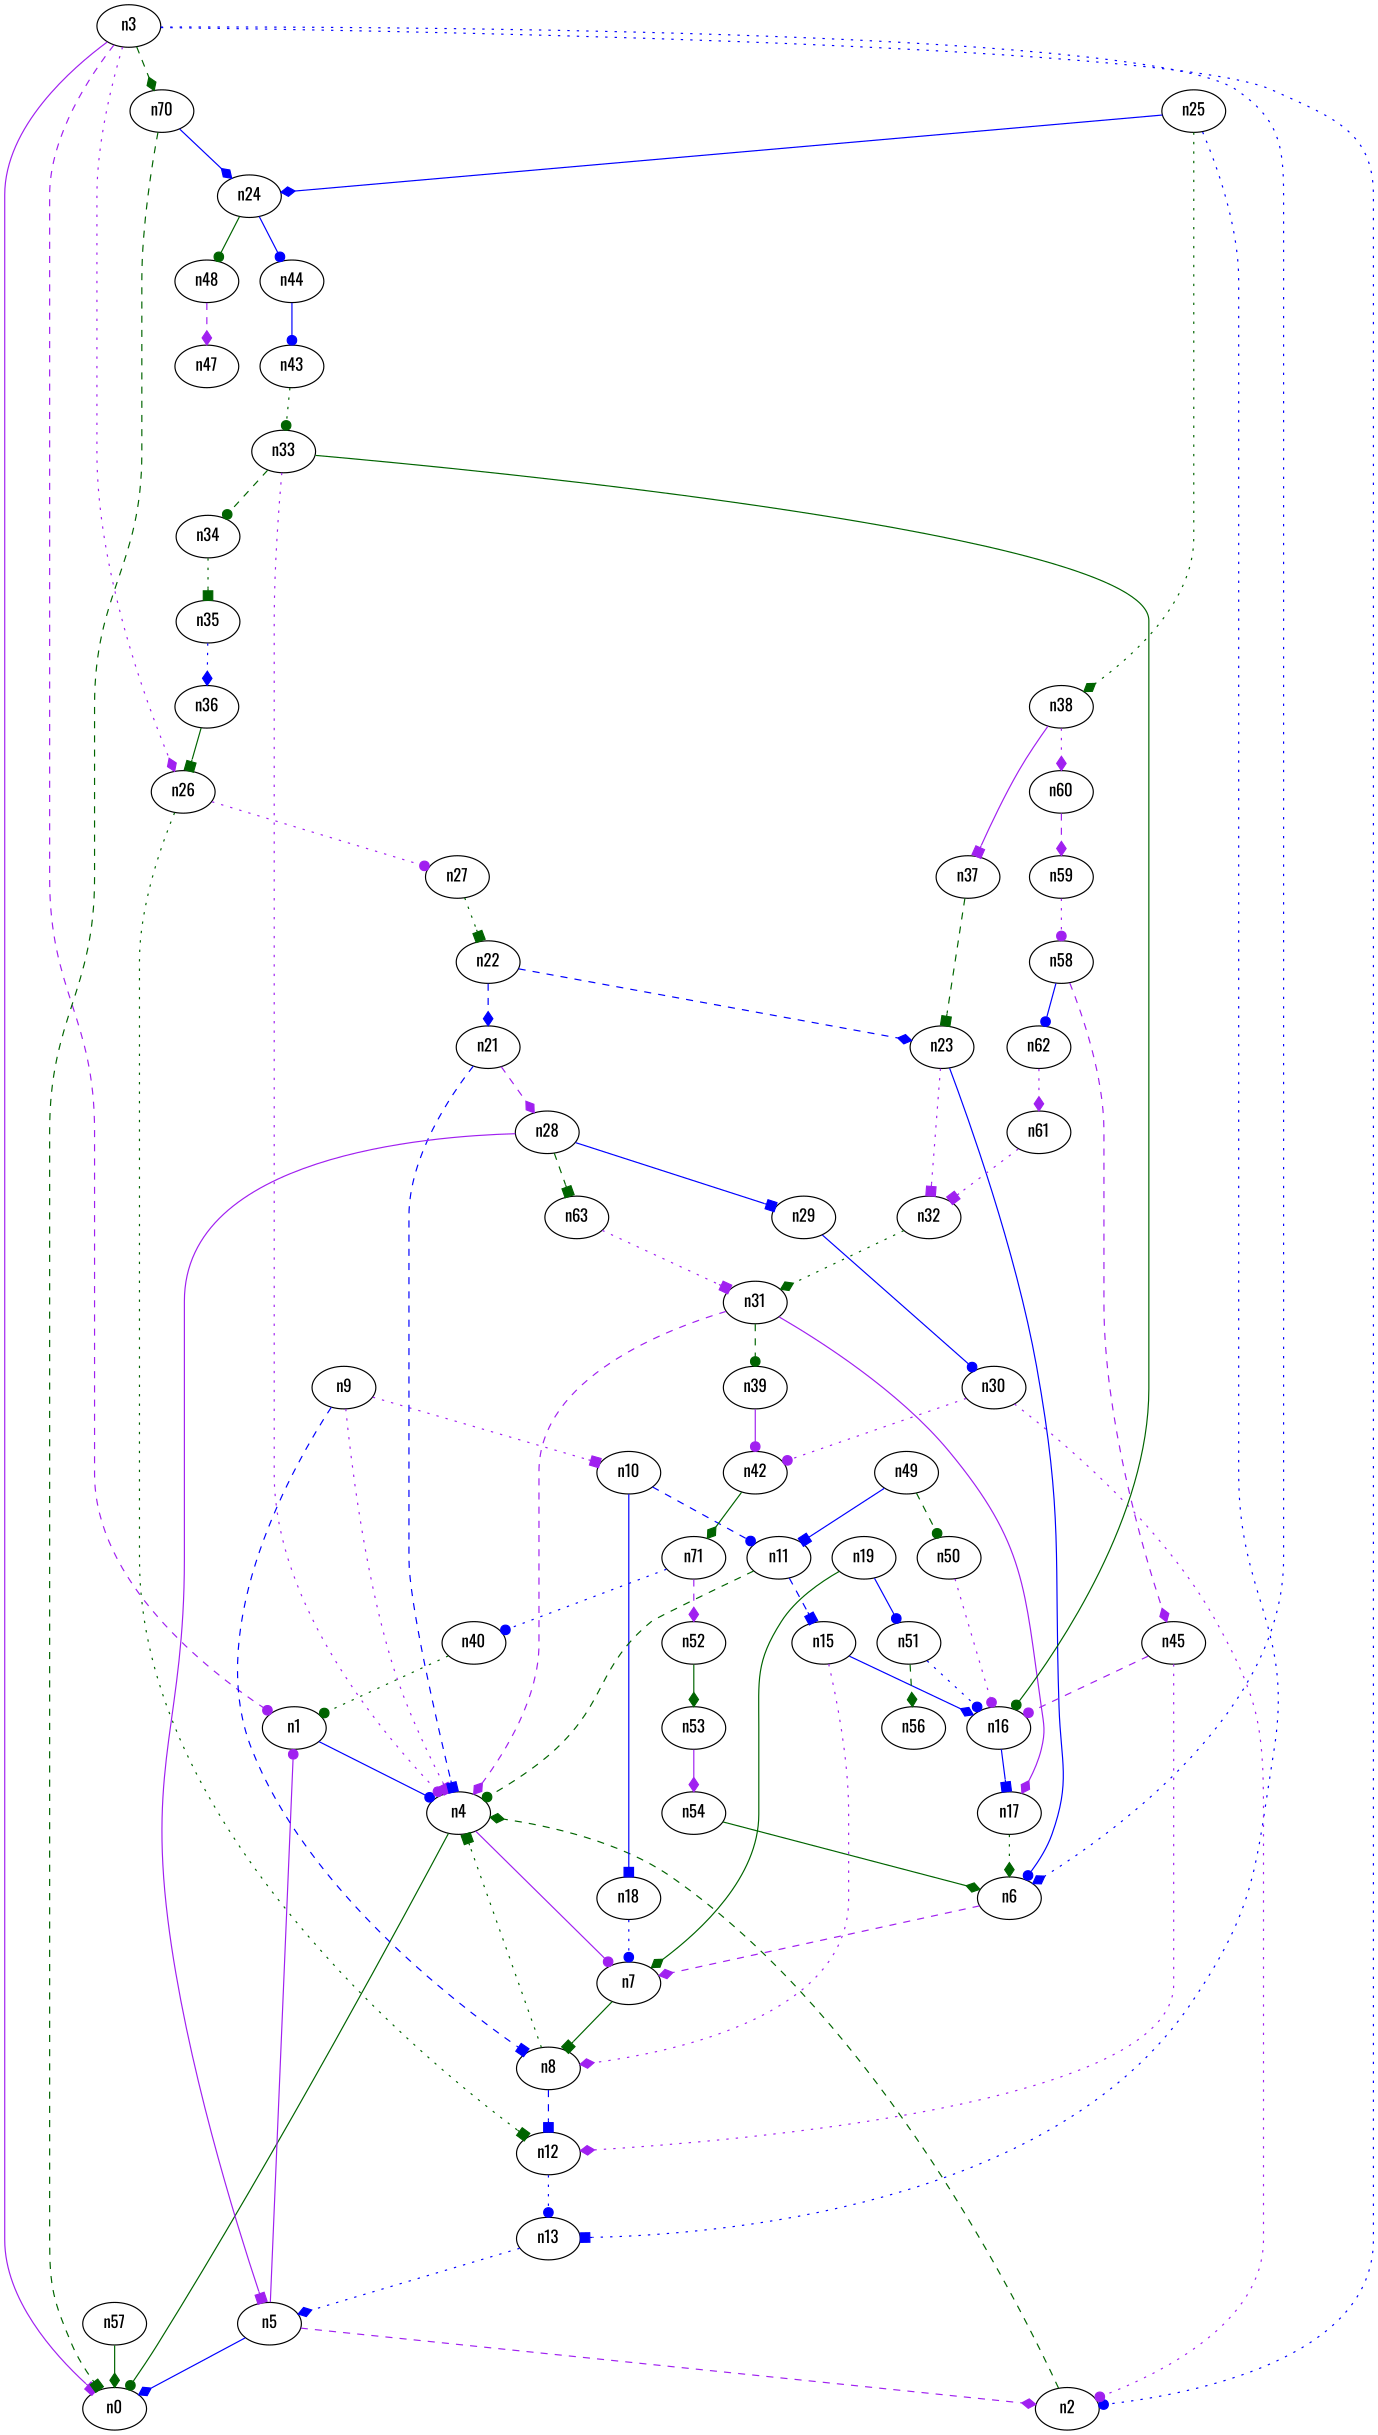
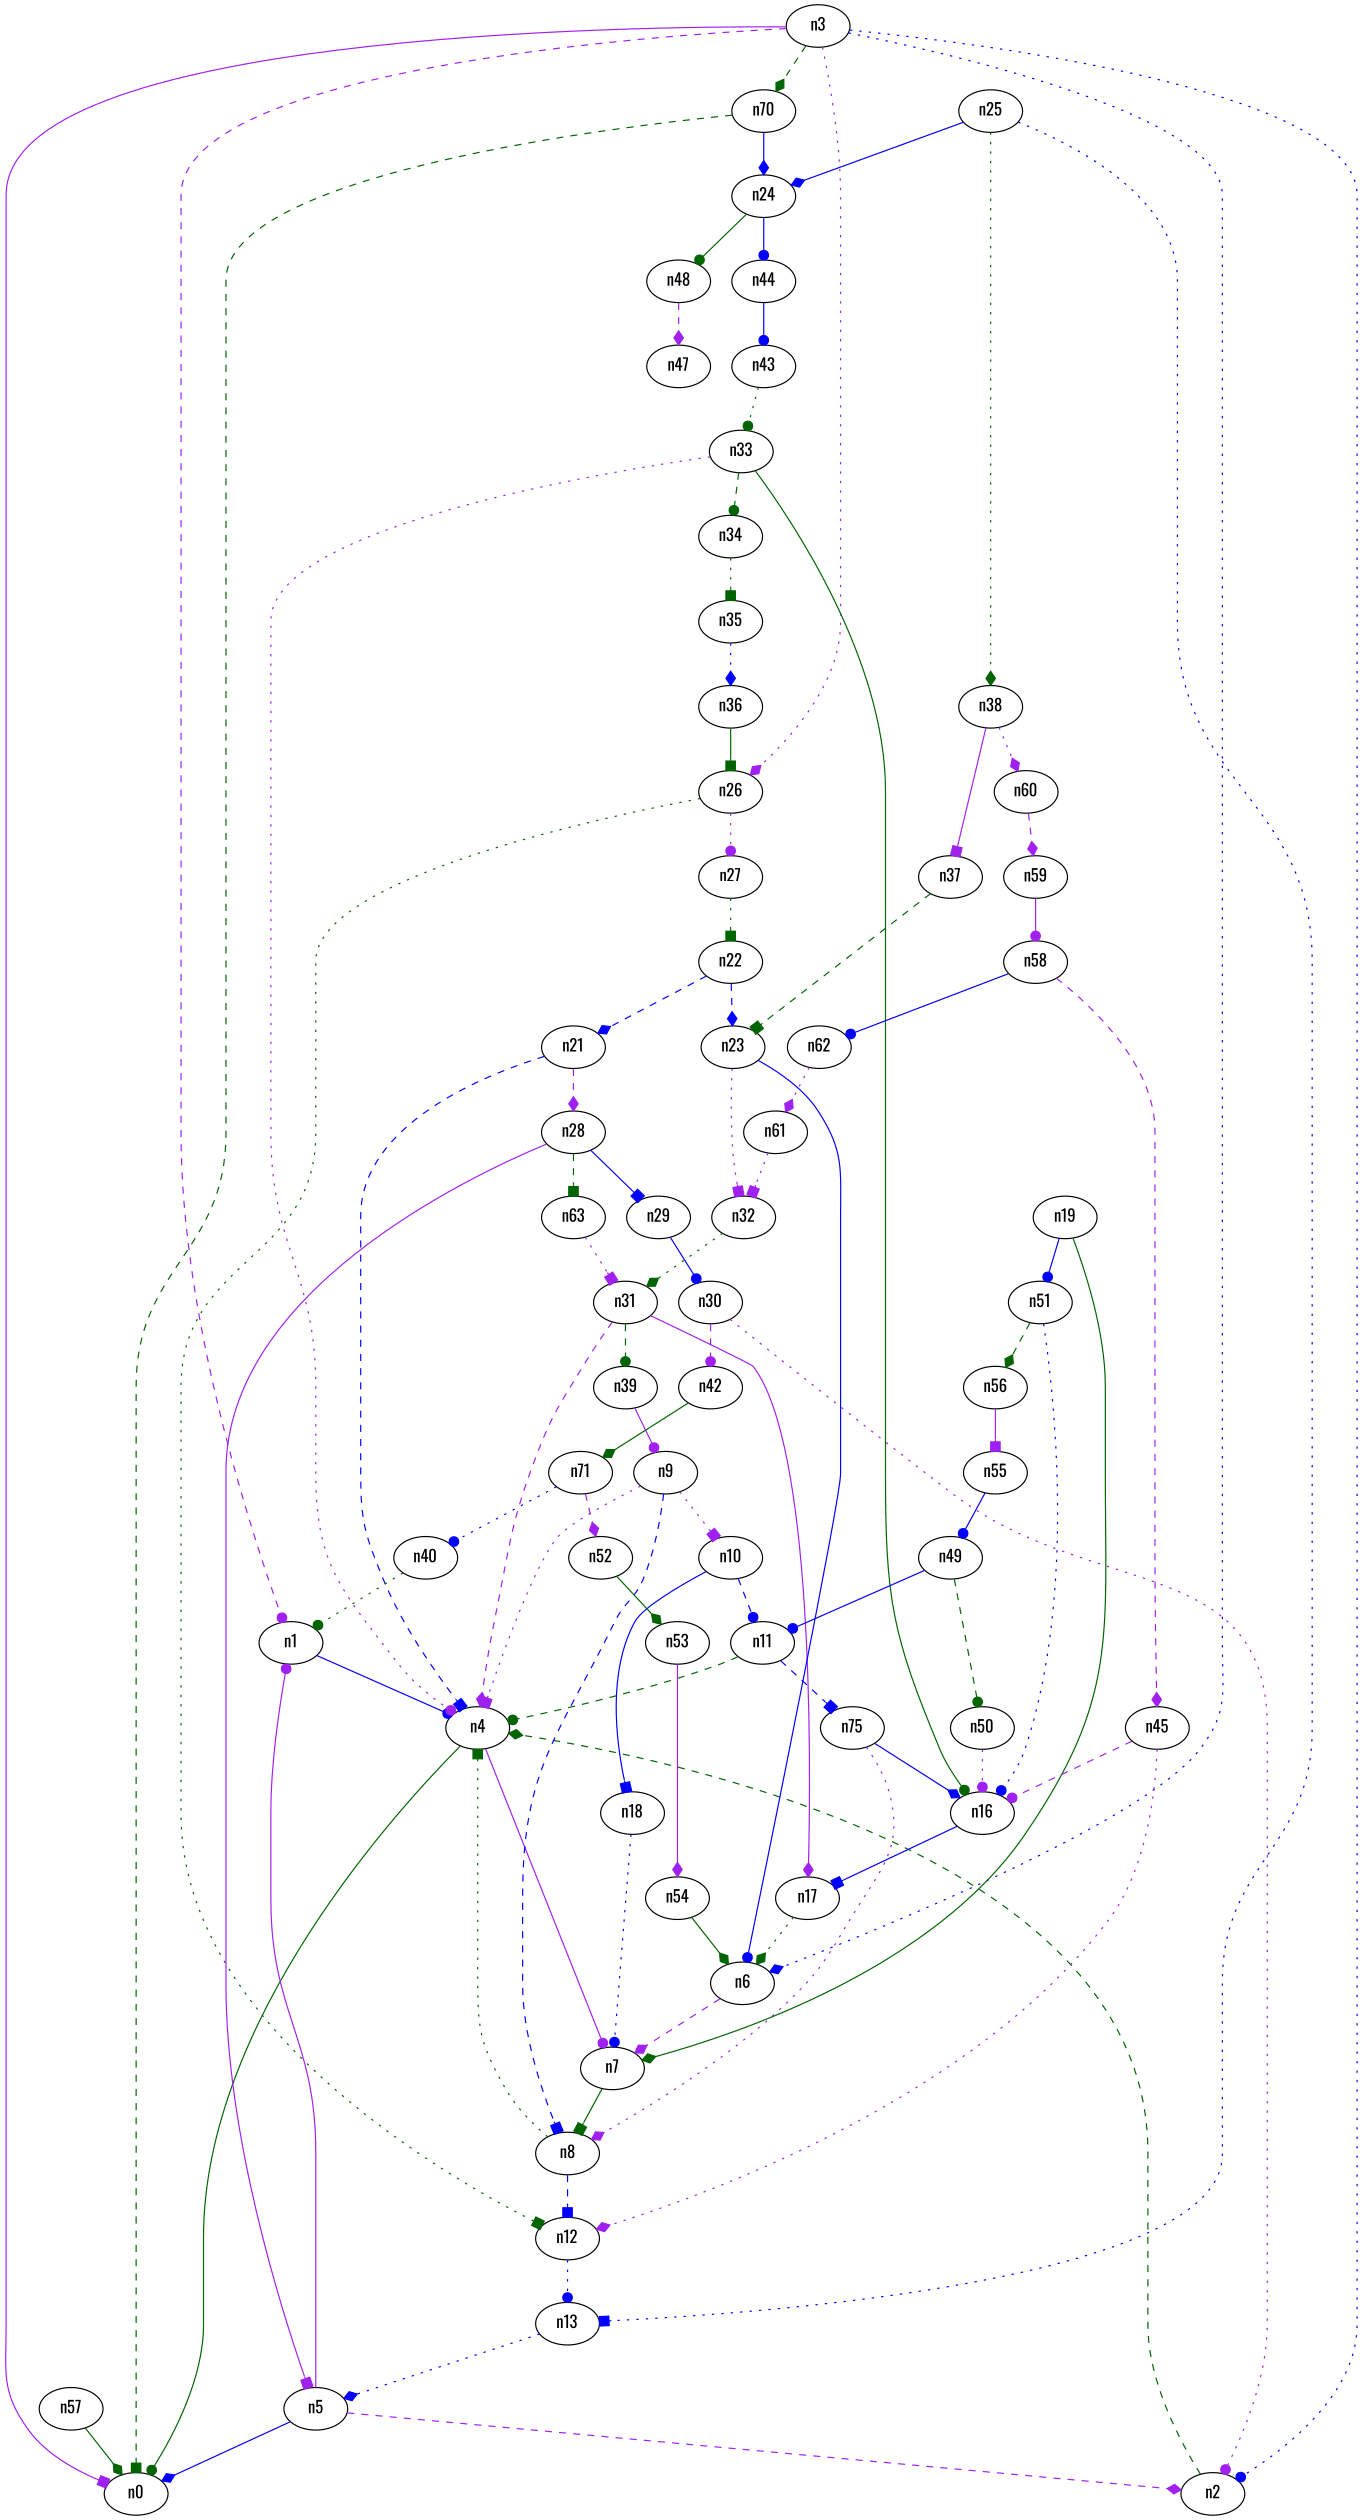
  digraph {
    fontname=Oswald
    node [fontname=Oswald]
    edge [arrowhead=dot color=purple fontname=Oswald style=solid]
    n1
    n4
    n0
    n7
    n57
    n2
    n3
    n6
    n20 [label=n70]
    n26
    n24
    n12
    n27
    n8
    n44
    n48
    n13
    n22
    n5
    n9
    n10
    n11
    n18
-   n15
+   n15 [label=n75]
    n16
    n19
    n51
    n17
    n56
+   n55
    n25
    n38
    n43
    n47
    n21
    n28
    n29
    n63
    n30
    n31
    n23
    n32
    n39
    n37
    n60
    n33
    n59
    n42
    n41 [label=n71]
    n40
    n52
    n34
    n35
    n36
    n58
    n53
    n54
    n45
    n49
    n50
    n62
    n61
    n1 -> n4 [color=blue]
    n4 -> n0 [color=darkgreen]
    n4 -> n7
    n7 -> n8 [arrowhead=box color=darkgreen]
    n57 -> n0 [arrowhead=diamond color=darkgreen]
    n2 -> n4 [arrowhead=diamond color=darkgreen style=dashed]
    n3 -> n1 [style=dashed]
    n3 -> n0 [arrowhead=box]
    n3 -> n2 [color=blue style=dotted]
    n3 -> n6 [arrowhead=diamond color=blue style=dotted]
    n3 -> n20 [arrowhead=diamond color=darkgreen style=dashed]
    n3 -> n26 [arrowhead=diamond style=dotted]
    n6 -> n7 [arrowhead=diamond style=dashed]
    n20 -> n0 [arrowhead=box color=darkgreen style=dashed]
    n20 -> n24 [arrowhead=diamond color=blue]
    n26 -> n12 [arrowhead=box color=darkgreen style=dotted]
    n26 -> n27 [style=dotted]
    n24 -> n44 [color=blue]
    n24 -> n48 [color=darkgreen]
    n12 -> n13 [color=blue style=dotted]
    n27 -> n22 [arrowhead=box color=darkgreen style=dotted]
    n8 -> n4 [arrowhead=box color=darkgreen style=dotted]
    n8 -> n12 [arrowhead=box color=blue style=dashed]
    n44 -> n43 [color=blue]
    n48 -> n47 [arrowhead=diamond style=dashed]
    n13 -> n5 [arrowhead=diamond color=blue style=dotted]
    n22 -> n21 [arrowhead=diamond color=blue style=dashed]
    n22 -> n23 [arrowhead=diamond color=blue style=dashed]
    n5 -> n1
    n5 -> n0 [arrowhead=diamond color=blue]
    n5 -> n2 [arrowhead=diamond style=dashed]
    n9 -> n4 [arrowhead=box style=dotted]
    n9 -> n8 [arrowhead=box color=blue style=dashed]
    n9 -> n10 [arrowhead=box style=dotted]
    n10 -> n11 [color=blue style=dashed]
    n10 -> n18 [arrowhead=box color=blue]
    n11 -> n4 [color=darkgreen style=dashed]
    n11 -> n15 [arrowhead=box color=blue style=dashed]
    n18 -> n7 [color=blue style=dotted]
    n15 -> n8 [arrowhead=diamond style=dotted]
    n15 -> n16 [arrowhead=diamond color=blue]
    n16 -> n17 [arrowhead=box color=blue]
    n19 -> n7 [arrowhead=diamond color=darkgreen]
    n19 -> n51 [color=blue]
    n51 -> n16 [color=blue style=dotted]
    n51 -> n56 [arrowhead=diamond color=darkgreen style=dashed]
    n17 -> n6 [arrowhead=diamond color=darkgreen style=dotted]
+   n56 -> n55 [arrowhead=box]
+   n55 -> n49 [color=blue]
    n25 -> n24 [arrowhead=diamond color=blue]
    n25 -> n13 [arrowhead=box color=blue style=dotted]
    n25 -> n38 [arrowhead=diamond color=darkgreen style=dotted]
    n38 -> n37 [arrowhead=box]
    n38 -> n60 [arrowhead=diamond style=dotted]
    n43 -> n33 [color=darkgreen style=dotted]
    n21 -> n4 [arrowhead=box color=blue style=dashed]
    n21 -> n28 [arrowhead=diamond style=dashed]
    n28 -> n5 [arrowhead=box]
    n28 -> n29 [arrowhead=box color=blue]
    n28 -> n63 [arrowhead=box color=darkgreen style=dashed]
    n29 -> n30 [color=blue]
    n63 -> n31 [arrowhead=box style=dotted]
    n30 -> n2 [style=dotted]
-   n30 -> n42 [style=dotted]
+   n30 -> n42 [style=dashed]
    n31 -> n4 [arrowhead=diamond style=dashed]
    n31 -> n17 [arrowhead=diamond]
    n31 -> n39 [color=darkgreen style=dashed]
    n23 -> n6 [color=blue]
    n23 -> n32 [arrowhead=box style=dotted]
    n32 -> n31 [arrowhead=diamond color=darkgreen style=dotted]
-   n39 -> n42
+   n39 -> n9
    n37 -> n23 [arrowhead=box color=darkgreen style=dashed]
    n60 -> n59 [arrowhead=diamond style=dashed]
    n33 -> n4 [style=dotted]
    n33 -> n16 [color=darkgreen]
    n33 -> n34 [color=darkgreen style=dashed]
-   n59 -> n58 [style=dotted]
+   n59 -> n58
    n42 -> n41 [arrowhead=diamond color=darkgreen]
    n41 -> n40 [color=blue style=dotted]
    n41 -> n52 [arrowhead=diamond style=dashed]
    n40 -> n1 [color=darkgreen style=dotted]
    n52 -> n53 [arrowhead=diamond color=darkgreen]
    n34 -> n35 [arrowhead=box color=darkgreen style=dotted]
    n35 -> n36 [arrowhead=diamond color=blue style=dotted]
    n36 -> n26 [arrowhead=box color=darkgreen]
    n58 -> n45 [arrowhead=diamond style=dashed]
    n58 -> n62 [color=blue]
    n53 -> n54 [arrowhead=diamond]
    n54 -> n6 [arrowhead=diamond color=darkgreen]
    n45 -> n12 [arrowhead=diamond style=dotted]
    n45 -> n16 [style=dashed]
-   n49 -> n11 [arrowhead=box color=blue]
+   n49 -> n11 [color=blue]
    n49 -> n50 [color=darkgreen style=dashed]
    n50 -> n16 [style=dotted]
    n62 -> n61 [arrowhead=diamond style=dotted]
    n61 -> n32 [arrowhead=box style=dotted]
  }
